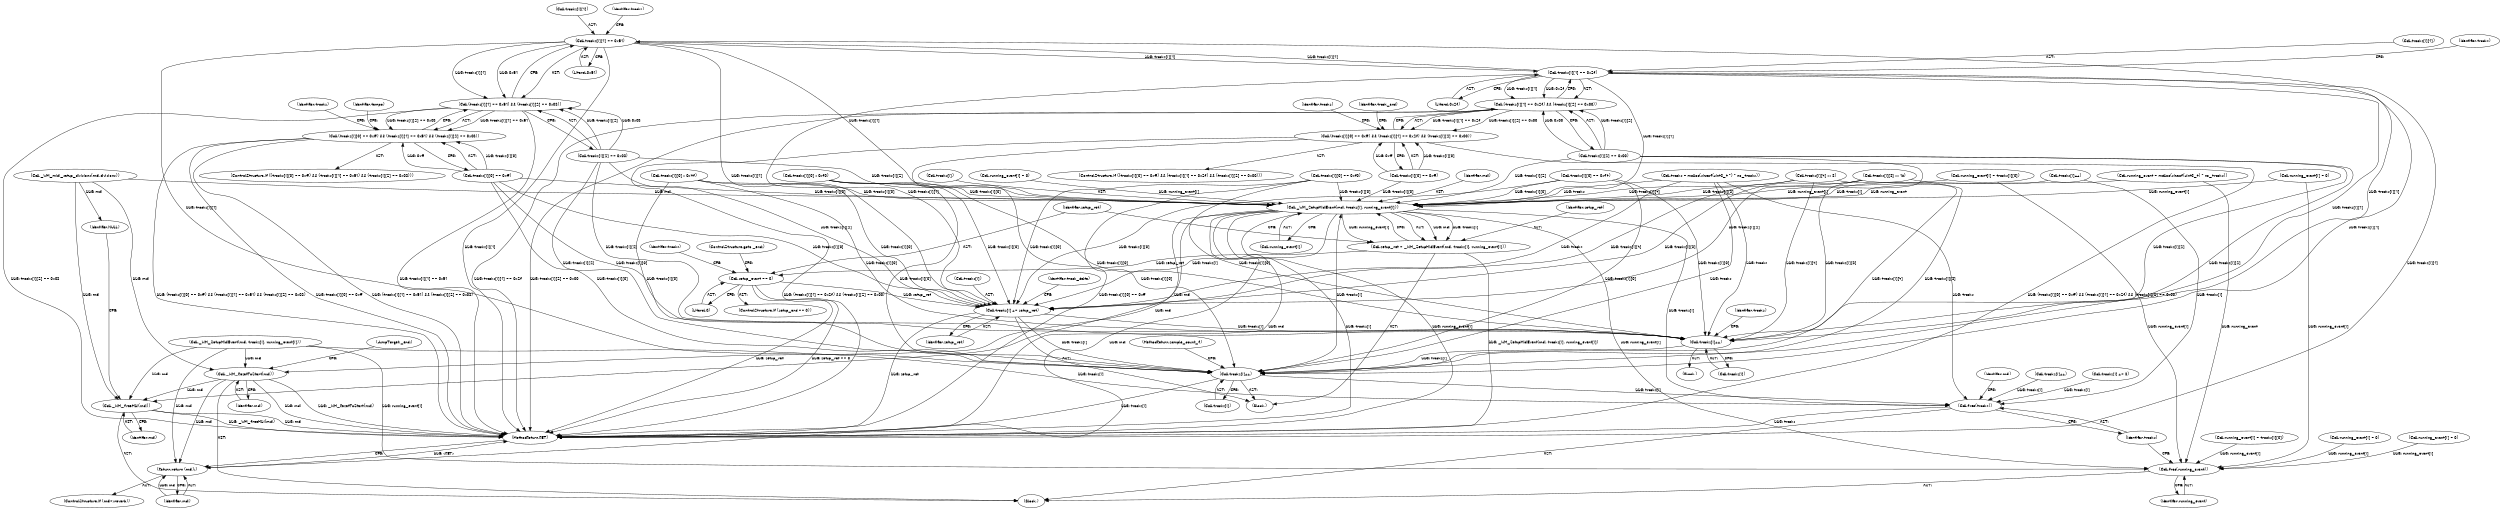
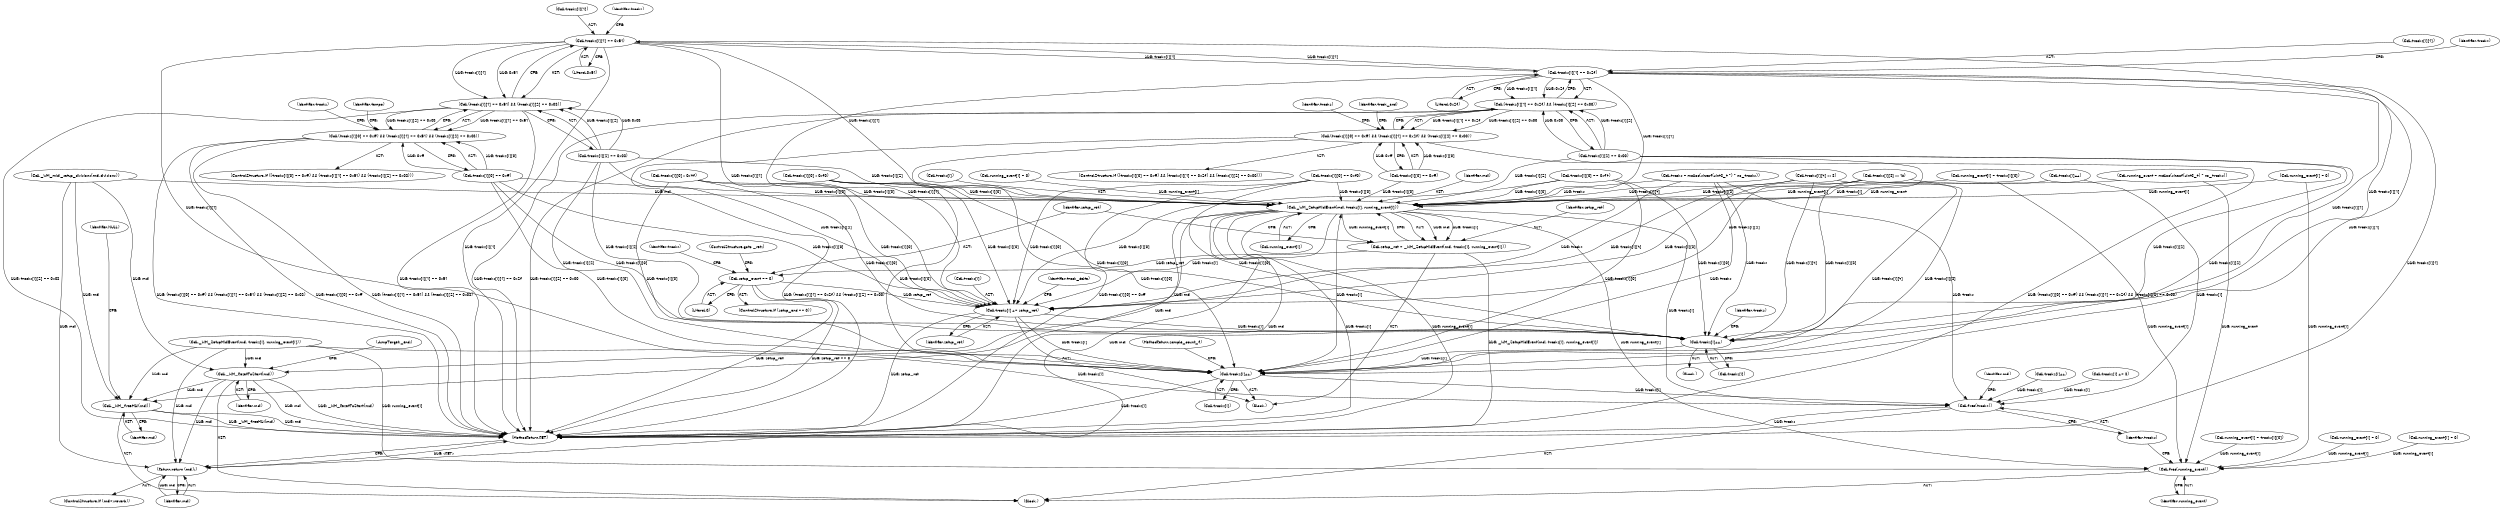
  digraph {
    fontname="Patrick Hand"
    node [fontname="Patrick Hand"]
    edge [fontname="Patrick Hand"]
    n1 [label="(Call,tracks[i][1] == 0x51)"]
    n2 [label="(Call,tracks[i][1] == 0x2f)"]
    n3 [label="(Call,_WM_SetupMidiEvent(mdi, tracks[i], running_event[i]))"]
    n4 [label="(Call,tracks[i] += setup_ret)"]
    n5 [label="(Call,tracks[i]++)"]
    n6 [label="(Call,tracks[i]++)"]
    n7 [label="(Call,(tracks[i][1] == 0x51) && (tracks[i][2] == 0x03))"]
    n8 [label="(Literal,0x51)"]
    n9 [label="(MethodReturn,RET)"]
    n10 [label="(Call,(tracks[i][1] == 0x2f) && (tracks[i][2] == 0x00))"]
    n11 [label="(Literal,0x2f)"]
    n12 [label="(Call,setup_ret = _WM_SetupMidiEvent(mdi, tracks[i], running_event[i]))"]
    n13 [label="(Call,free(tracks))"]
    n14 [label="(Call,_WM_ResetToStart(mdi))"]
    n15 [label="(Return,return (mdi);)"]
    n16 [label="(Call,_WM_freeMDI(mdi))"]
    n17 [label="(Call,free(running_event))"]
    n18 [label="(Call,running_event[i])"]
    n19 [label="(Block,)"]
    n20 [label="(Identifier,setup_ret)"]
    n21 [label="(Call,tracks[i])"]
    n22 [label="(Block,)"]
    n23 [label="(Call,tracks[i])"]
    n24 [label="(Call,(tracks[i][0] == 0xff) && (tracks[i][1] == 0x51) && (tracks[i][2] == 0x03))"]
    n25 [label="(Call,tracks[i][2] == 0x03)"]
    n26 [label="(Call,(tracks[i][0] == 0xff) && (tracks[i][1] == 0x2f) && (tracks[i][2] == 0x00))"]
    n27 [label="(Call,tracks[i][2] == 0x00)"]
    n28 [label="(Call,setup_event == 0)"]
    n29 [label="(Block,)"]
    n30 [label="(Identifier,tracks)"]
    n31 [label="(Identifier,mdi)"]
    n32 [label="(ControlStructure,if (mdi->reverb))"]
    n33 [label="(Identifier,mdi)"]
    n34 [label="(Identifier,mdi)"]
    n35 [label="(Identifier,running_event)"]
    n36 [label="(Literal,0)"]
    n37 [label="(ControlStructure,if (setup_end == 0))"]
    n38 [label="(ControlStructure,if ((tracks[i][0] == 0xff) && (tracks[i][1] == 0x2f) && (tracks[i][2] == 0x00)))"]
    n39 [label="(Call,tracks[i][0] == 0xff)"]
    n40 [label="(ControlStructure,if ((tracks[i][0] == 0xff) && (tracks[i][1] == 0x51) && (tracks[i][2] == 0x03)))"]
    n41 [label="(Call,tracks[i][0] == 0xff)"]
    n42 [label="(Identifier,track_delta)"]
    n43 [label="(Identifier,mdi)"]
    n44 [label="(Call,tracks[i]++)"]
    n45 [label="(Identifier,setup_ret)"]
    n46 [label="(Identifier,mdi)"]
    n47 [label="(Call,tracks[i][4] << 8)"]
    n48 [label="(Call,_WM_midi_setup_divisions(mdi,divisions))"]
    n49 [label="(Call,tracks[i][0] == 0xf0)"]
    n50 [label="(MethodReturn,sample_count_f)"]
    n51 [label="(Call,tracks[i][1])"]
    n52 [label="(Call,tracks = malloc(sizeof(uint8_t *) * no_tracks))"]
    n53 [label="(Call,running_event = malloc(sizeof(uint8_t) * no_tracks))"]
    n54 [label="(Call,tracks[i][0] == 0xf7)"]
    n55 [label="(Identifier,setup_ret)"]
    n56 [label="(JumpTarget,_end:)"]
-   n57 [label="(ControlStructure,goto _end;)"]
+   n57 [label="(ControlStructure,goto _ret;)"]
    n58 [label="(Call,running_event[i] = tracks[i][0])"]
    n59 [label="(Identifier,track_end)"]
    n60 [label="(Call,tracks[i])"]
    n61 [label="(Identifier,tracks)"]
    n62 [label="(Call,tracks[i][0] > 0x7f)"]
    n63 [label="(Call,running_event[i] = tracks[i][0])"]
    n64 [label="(Call,_WM_SetupMidiEvent(mdi, tracks[i], running_event[i]))"]
    n65 [label="(Call,tracks[i])"]
    n66 [label="(Call,running_event[i] = 0)"]
    n67 [label="(Call,running_event[i] = 0)"]
    n68 [label="(Identifier,NULL)"]
    n69 [label="(Call,tracks[i]++)"]
    n70 [label="(Identifier,tracks)"]
    n71 [label="(Call,tracks[i] += 3)"]
    n72 [label="(Call,tracks[i][1])"]
    n73 [label="(Identifier,tracks)"]
    n74 [label="(Call,tracks[i][3] << 16)"]
    n75 [label="(Call,running_event[i] = 0)"]
    n76 [label="(Identifier,tempo)"]
    n77 [label="(Identifier,tracks)"]
    n78 [label="(Identifier,tracks)"]
    n79 [label="(Identifier,tracks)"]
    n80 [label="(Call,running_event[i] = 0)"]
    n81 [label="(Call,tracks[i][0] < 0xf0)"]
    n1 -> n2 [label="DDG: tracks[i][1]"]
    n1 -> n3 [label="DDG: tracks[i][1]"]
    n1 -> n4 [label="DDG: tracks[i][1]"]
    n1 -> n5 [label="DDG: tracks[i][1]"]
    n1 -> n6 [label="DDG: tracks[i][1]"]
    n1 -> n7 [label="AST: "]
    n1 -> n7 [label="DDG: tracks[i][1]"]
    n1 -> n7 [label="DDG: 0x51"]
    n1 -> n8 [label="CFG: "]
    n1 -> n9 [label="DDG: tracks[i][1]"]
    n2 -> n1 [label="DDG: tracks[i][1]"]
    n2 -> n3 [label="DDG: tracks[i][1]"]
    n2 -> n4 [label="DDG: tracks[i][1]"]
    n2 -> n5 [label="DDG: tracks[i][1]"]
    n2 -> n6 [label="DDG: tracks[i][1]"]
    n2 -> n9 [label="DDG: tracks[i][1]"]
    n2 -> n10 [label="AST: "]
    n2 -> n10 [label="DDG: tracks[i][1]"]
    n2 -> n10 [label="DDG: 0x2f"]
    n2 -> n11 [label="CFG: "]
    n3 -> n4 [label="DDG: tracks[i]"]
    n3 -> n9 [label="DDG: mdi"]
    n3 -> n9 [label="DDG: tracks[i]"]
    n3 -> n9 [label="DDG: running_event[i]"]
    n3 -> n12 [label="AST: "]
    n3 -> n12 [label="DDG: mdi"]
    n3 -> n12 [label="DDG: tracks[i]"]
    n3 -> n12 [label="DDG: running_event[i]"]
    n3 -> n13 [label="DDG: tracks[i]"]
    n3 -> n14 [label="DDG: mdi"]
    n3 -> n15 [label="DDG: mdi"]
    n3 -> n16 [label="DDG: mdi"]
    n3 -> n17 [label="DDG: running_event[i]"]
    n3 -> n18 [label="CFG: "]
    n4 -> n5 [label="DDG: tracks[i]"]
    n4 -> n6 [label="DDG: tracks[i]"]
    n4 -> n9 [label="DDG: setup_ret"]
    n4 -> n19 [label="AST: "]
    n4 -> n20 [label="CFG: "]
    n5 -> n6 [label="DDG: tracks[i]"]
    n5 -> n21 [label="CFG: "]
    n5 -> n22 [label="AST: "]
    n6 -> n3 [label="DDG: tracks[i]"]
    n6 -> n9 [label="DDG: tracks[i]"]
    n6 -> n13 [label="DDG: tracks[i]"]
    n6 -> n19 [label="AST: "]
    n6 -> n23 [label="CFG: "]
    n7 -> n1 [label="CFG: "]
    n7 -> n9 [label="DDG: tracks[i][2] == 0x03"]
    n7 -> n9 [label="DDG: tracks[i][1] == 0x51"]
    n7 -> n24 [label="AST: "]
    n7 -> n24 [label="DDG: tracks[i][1] == 0x51"]
    n7 -> n24 [label="DDG: tracks[i][2] == 0x03"]
    n7 -> n25 [label="CFG: "]
    n8 -> n1 [label="AST: "]
    n9 -> n15 [label="CFG: "]
    n10 -> n2 [label="CFG: "]
    n10 -> n9 [label="DDG: tracks[i][1] == 0x2f"]
    n10 -> n9 [label="DDG: tracks[i][2] == 0x00"]
    n10 -> n26 [label="AST: "]
    n10 -> n26 [label="DDG: tracks[i][1] == 0x2f"]
    n10 -> n26 [label="DDG: tracks[i][2] == 0x00"]
    n10 -> n27 [label="CFG: "]
    n11 -> n2 [label="AST: "]
    n12 -> n3 [label="CFG: "]
    n12 -> n9 [label="DDG: _WM_SetupMidiEvent(mdi, tracks[i], running_event[i])"]
    n12 -> n19 [label="AST: "]
    n12 -> n28 [label="DDG: setup_ret"]
    n13 -> n9 [label="DDG: tracks"]
    n13 -> n29 [label="AST: "]
    n13 -> n30 [label="CFG: "]
    n14 -> n9 [label="DDG: _WM_ResetToStart(mdi)"]
    n14 -> n9 [label="DDG: mdi"]
    n14 -> n15 [label="DDG: mdi"]
    n14 -> n16 [label="DDG: mdi"]
    n14 -> n29 [label="AST: "]
    n14 -> n31 [label="CFG: "]
    n15 -> n9 [label="DDG: <RET>"]
    n15 -> n32 [label="AST: "]
    n15 -> n33 [label="CFG: "]
    n16 -> n9 [label="DDG: mdi"]
    n16 -> n9 [label="DDG: _WM_freeMDI(mdi)"]
    n16 -> n29 [label="AST: "]
    n16 -> n34 [label="CFG: "]
    n17 -> n29 [label="AST: "]
    n17 -> n35 [label="CFG: "]
    n18 -> n3 [label="AST: "]
    n20 -> n4 [label="AST: "]
    n21 -> n5 [label="AST: "]
    n23 -> n6 [label="AST: "]
    n24 -> n7 [label="CFG: "]
    n24 -> n9 [label="DDG: (tracks[i][1] == 0x51) && (tracks[i][2] == 0x03)"]
    n24 -> n9 [label="DDG: tracks[i][0] == 0xff"]
    n24 -> n9 [label="DDG: (tracks[i][0] == 0xff) && (tracks[i][1] == 0x51) && (tracks[i][2] == 0x03)"]
    n24 -> n40 [label="AST: "]
    n24 -> n41 [label="CFG: "]
    n25 -> n3 [label="DDG: tracks[i][2]"]
    n25 -> n4 [label="DDG: tracks[i][2]"]
    n25 -> n5 [label="DDG: tracks[i][2]"]
    n25 -> n6 [label="DDG: tracks[i][2]"]
    n25 -> n7 [label="AST: "]
    n25 -> n7 [label="DDG: tracks[i][2]"]
    n25 -> n7 [label="DDG: 0x03"]
    n26 -> n9 [label="DDG: (tracks[i][0] == 0xff) && (tracks[i][1] == 0x2f) && (tracks[i][2] == 0x00)"]
    n26 -> n9 [label="DDG: (tracks[i][1] == 0x2f) && (tracks[i][2] == 0x00)"]
    n26 -> n9 [label="DDG: tracks[i][0] == 0xff"]
    n26 -> n10 [label="CFG: "]
    n26 -> n38 [label="AST: "]
    n26 -> n39 [label="CFG: "]
    n27 -> n3 [label="DDG: tracks[i][2]"]
    n27 -> n4 [label="DDG: tracks[i][2]"]
    n27 -> n5 [label="DDG: tracks[i][2]"]
    n27 -> n6 [label="DDG: tracks[i][2]"]
    n27 -> n10 [label="AST: "]
    n27 -> n10 [label="DDG: tracks[i][2]"]
    n27 -> n10 [label="DDG: 0x00"]
    n28 -> n4 [label="DDG: setup_ret"]
    n28 -> n9 [label="DDG: setup_ret"]
    n28 -> n9 [label="DDG: setup_ret == 0"]
    n28 -> n36 [label="CFG: "]
    n28 -> n37 [label="AST: "]
    n30 -> n13 [label="AST: "]
    n30 -> n17 [label="CFG: "]
    n31 -> n14 [label="AST: "]
    n33 -> n15 [label="AST: "]
    n33 -> n15 [label="DDG: mdi"]
    n34 -> n16 [label="AST: "]
    n35 -> n17 [label="AST: "]
    n36 -> n28 [label="AST: "]
    n39 -> n3 [label="DDG: tracks[i][0]"]
    n39 -> n26 [label="AST: "]
    n39 -> n26 [label="DDG: tracks[i][0]"]
    n39 -> n26 [label="DDG: 0xff"]
    n41 -> n3 [label="DDG: tracks[i][0]"]
    n41 -> n4 [label="DDG: tracks[i][0]"]
    n41 -> n5 [label="DDG: tracks[i][0]"]
    n41 -> n6 [label="DDG: tracks[i][0]"]
    n41 -> n24 [label="AST: "]
    n41 -> n24 [label="DDG: tracks[i][0]"]
    n41 -> n24 [label="DDG: 0xff"]
    n42 -> n4 [label="CFG: "]
    n43 -> n13 [label="CFG: "]
    n44 -> n3 [label="DDG: tracks[i]"]
    n44 -> n13 [label="DDG: tracks[i]"]
    n45 -> n12 [label="CFG: "]
    n45 -> n28 [label="AST: "]
    n46 -> n3 [label="AST: "]
    n47 -> n3 [label="DDG: tracks[i][4]"]
    n47 -> n4 [label="DDG: tracks[i][4]"]
    n47 -> n5 [label="DDG: tracks[i][4]"]
    n47 -> n6 [label="DDG: tracks[i][4]"]
    n48 -> n3 [label="DDG: mdi"]
    n48 -> n14 [label="DDG: mdi"]
-   n48 -> n68 [label="DDG: mdi"]
+   n48 -> n15 [label="DDG: mdi"]
    n48 -> n16 [label="DDG: mdi"]
    n49 -> n3 [label="DDG: tracks[i][0]"]
    n49 -> n4 [label="DDG: tracks[i][0]"]
    n49 -> n5 [label="DDG: tracks[i][0]"]
    n49 -> n6 [label="DDG: tracks[i][0]"]
    n50 -> n6 [label="CFG: "]
    n51 -> n1 [label="AST: "]
    n52 -> n3 [label="DDG: tracks"]
    n52 -> n4 [label="DDG: tracks"]
    n52 -> n5 [label="DDG: tracks"]
    n52 -> n6 [label="DDG: tracks"]
    n52 -> n13 [label="DDG: tracks"]
    n53 -> n3 [label="DDG: running_event"]
    n53 -> n17 [label="DDG: running_event"]
    n54 -> n3 [label="DDG: tracks[i][0]"]
    n54 -> n4 [label="DDG: tracks[i][0]"]
    n54 -> n5 [label="DDG: tracks[i][0]"]
    n54 -> n6 [label="DDG: tracks[i][0]"]
    n55 -> n12 [label="AST: "]
    n56 -> n14 [label="CFG: "]
    n57 -> n28 [label="CFG: "]
    n58 -> n17 [label="DDG: running_event[i]"]
    n59 -> n26 [label="CFG: "]
    n60 -> n3 [label="AST: "]
    n61 -> n2 [label="CFG: "]
    n62 -> n3 [label="DDG: tracks[i][0]"]
    n62 -> n4 [label="DDG: tracks[i][0]"]
    n62 -> n5 [label="DDG: tracks[i][0]"]
    n62 -> n6 [label="DDG: tracks[i][0]"]
    n63 -> n3 [label="DDG: running_event[i]"]
    n63 -> n17 [label="DDG: running_event[i]"]
    n64 -> n13 [label="DDG: tracks[i]"]
    n64 -> n14 [label="DDG: mdi"]
    n64 -> n15 [label="DDG: mdi"]
    n64 -> n16 [label="DDG: mdi"]
    n64 -> n17 [label="DDG: running_event[i]"]
    n65 -> n4 [label="AST: "]
    n66 -> n17 [label="DDG: running_event[i]"]
    n67 -> n3 [label="DDG: running_event[i]"]
    n68 -> n16 [label="CFG: "]
    n69 -> n13 [label="DDG: tracks[i]"]
    n70 -> n26 [label="CFG: "]
    n71 -> n13 [label="DDG: tracks[i]"]
    n72 -> n2 [label="AST: "]
    n73 -> n5 [label="CFG: "]
    n74 -> n3 [label="DDG: tracks[i][3]"]
    n74 -> n4 [label="DDG: tracks[i][3]"]
    n74 -> n5 [label="DDG: tracks[i][3]"]
    n74 -> n6 [label="DDG: tracks[i][3]"]
    n75 -> n3 [label="DDG: running_event[i]"]
    n75 -> n17 [label="DDG: running_event[i]"]
    n76 -> n24 [label="CFG: "]
    n77 -> n1 [label="CFG: "]
    n78 -> n24 [label="CFG: "]
    n79 -> n28 [label="CFG: "]
    n80 -> n17 [label="DDG: running_event[i]"]
    n81 -> n3 [label="DDG: tracks[i][0]"]
    n81 -> n4 [label="DDG: tracks[i][0]"]
    n81 -> n5 [label="DDG: tracks[i][0]"]
    n81 -> n6 [label="DDG: tracks[i][0]"]
  }
